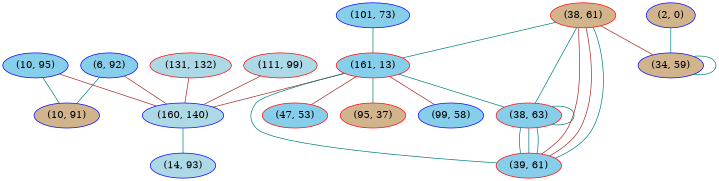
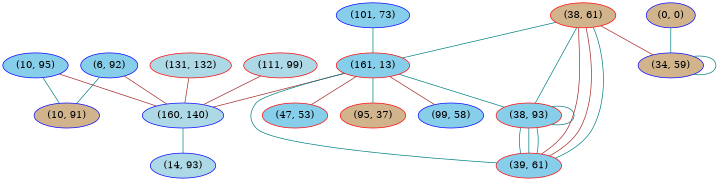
  graph {
    node [color=blue fillcolor=skyblue style=filled]
    edge [color=teal weight=3]
    "(160, 140)" [fillcolor=lightblue]
    "(10, 95)"
    "(10, 91)" [fillcolor=tan]
    "(14, 93)" [fillcolor=lightblue]
    "(161, 13)" [color=red]
    "(101, 73)"
-   "(38, 63)" [color=red]
+   "(38, 63)" [color=red label="(38, 93)"]
    "(39, 61)" [color=red]
    "(47, 53)" [color=red]
    "(95, 37)" [color=red fillcolor=tan]
    "(99, 58)"
-   "(0, 0)" [fillcolor=tan label="(2, 0)"]
+   "(0, 0)" [fillcolor=tan]
    "(34, 59)" [fillcolor=tan]
    "(38, 61)" [color=red fillcolor=tan]
    "(6, 92)"
    "(131, 132)" [color=red fillcolor=lightblue]
    "(111, 99)" [color=red fillcolor=lightblue]
    "(160, 140)" -- "(14, 93)"
    "(10, 95)" -- "(160, 140)" [color=brown]
    "(10, 95)" -- "(10, 91)" [weight=1]
    "(161, 13)" -- "(160, 140)" [color=brown weight=1]
    "(161, 13)" -- "(38, 63)"
    "(161, 13)" -- "(39, 61)"
    "(161, 13)" -- "(47, 53)" [color=brown]
    "(161, 13)" -- "(95, 37)"
    "(161, 13)" -- "(99, 58)" [color=brown]
    "(101, 73)" -- "(161, 13)"
    "(38, 63)" -- "(38, 63)" [weight=2]
    "(38, 63)" -- "(39, 61)" [weight=1]
    "(38, 63)" -- "(39, 61)" [weight=1]
    "(38, 63)" -- "(39, 61)" [weight=1]
    "(0, 0)" -- "(34, 59)" [weight=4]
    "(34, 59)" -- "(34, 59)" [weight=2]
    "(38, 61)" -- "(161, 13)"
    "(38, 61)" -- "(38, 63)" [weight=1]
    "(38, 61)" -- "(39, 61)" [color=brown weight=1]
    "(38, 61)" -- "(39, 61)" [color=brown weight=1]
    "(38, 61)" -- "(39, 61)" [weight=1]
    "(38, 61)" -- "(34, 59)" [color=brown weight=1]
    "(6, 92)" -- "(160, 140)" [color=brown]
    "(6, 92)" -- "(10, 91)" [weight=1]
    "(131, 132)" -- "(160, 140)" [color=brown]
    "(111, 99)" -- "(160, 140)" [color=brown]
  }
